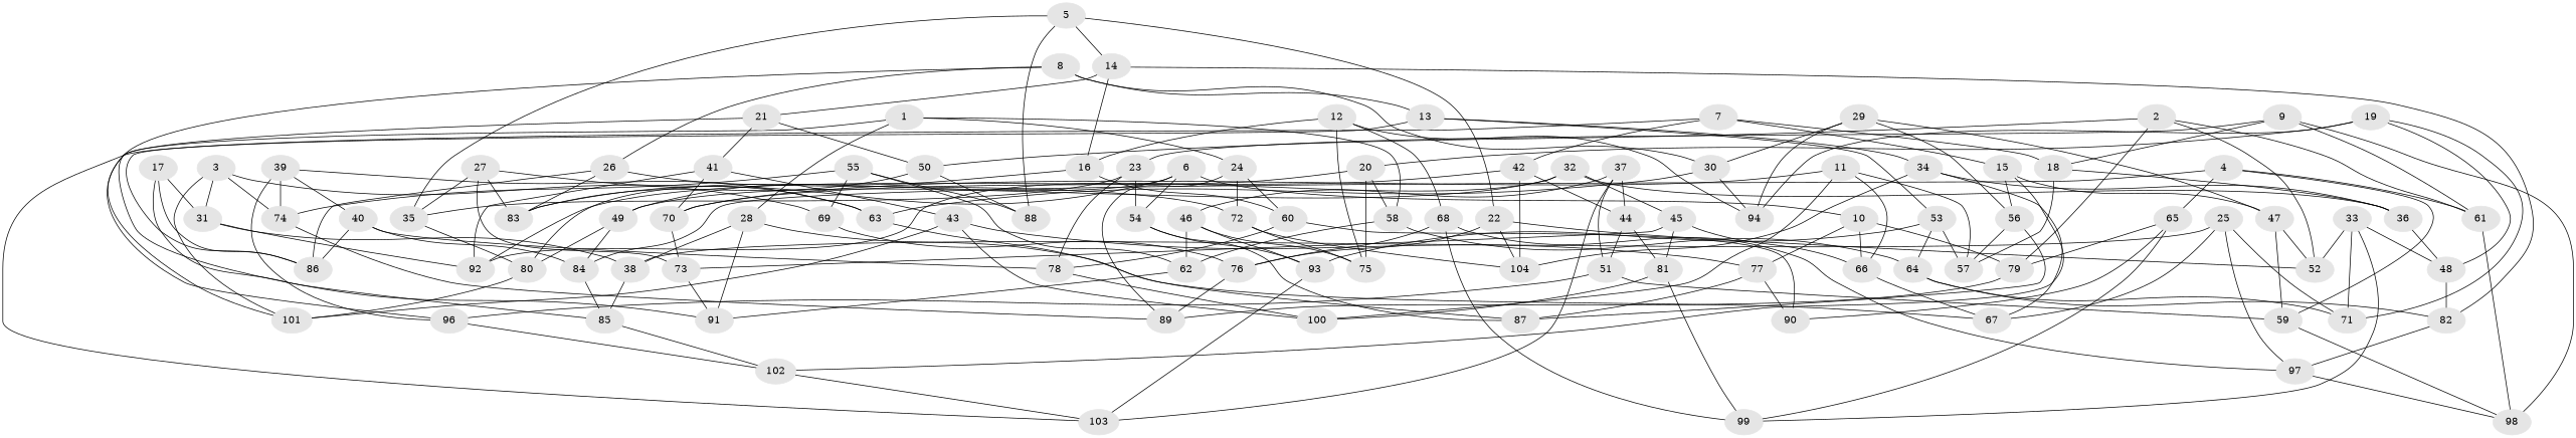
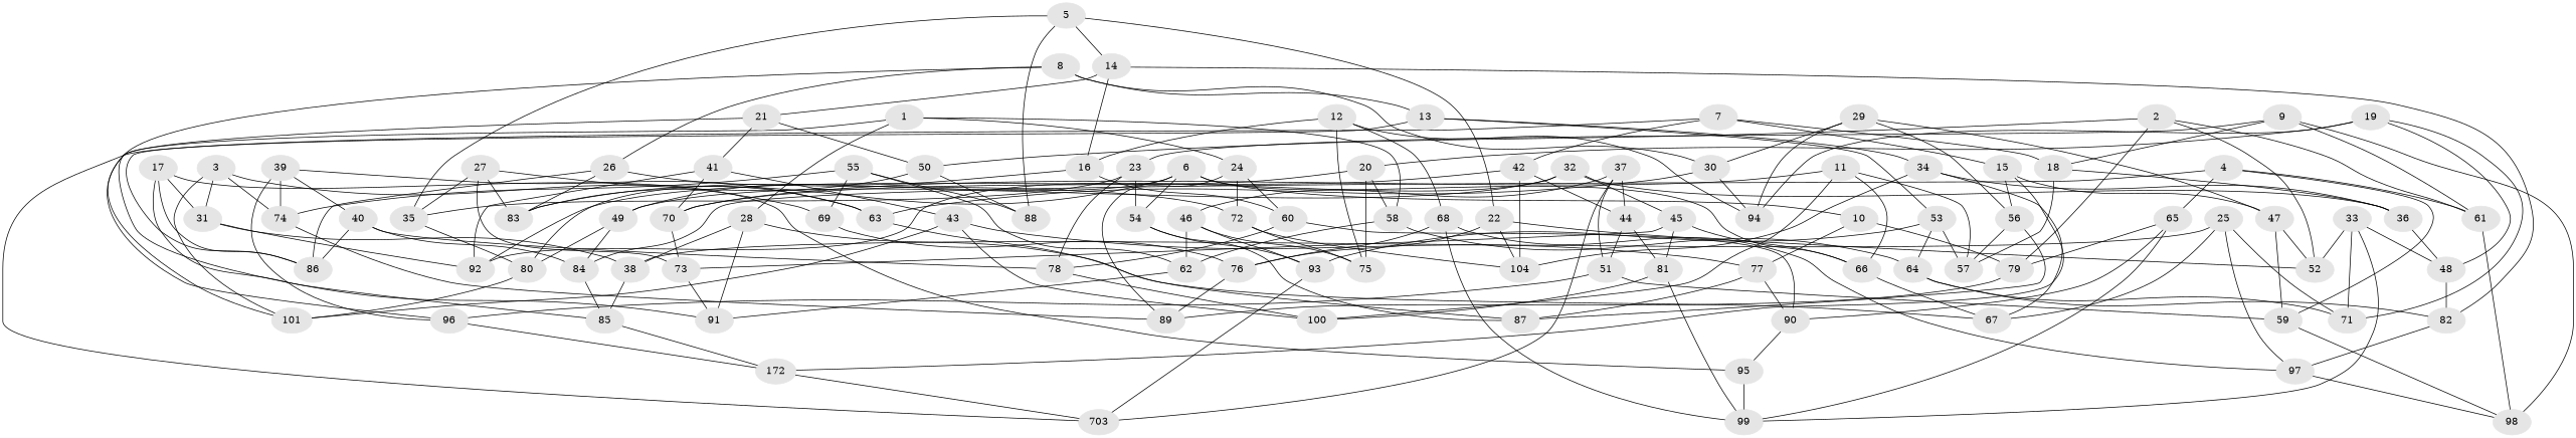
  graph {
    node [color=gray90 style=filled]
    1
    24
    28
    58
    101
    60
    72
    89
    91
    38
    67
    62
    64
    2
    50
    52
    61
    79
    88
    83
    98
    3
    31
    69
    74
    92
    76
    4
    59
    65
    84
    99
    90
    85
    5
    14
    22
    35
    16
    21
    82
    104
    80
    6
    10
    54
    66
    77
    93
    87
    7
    15
    18
    42
    86
    47
    56
-   102
+   102 [label=172]
    57
    36
    70
    44
    8
    13
    26
    30
    34
    53
-   103
+   103 [label=703]
    94
    63
    9
    23
    78
    11
    100
    73
    12
    68
    75
    49
    97
    41
    96
    17
+   95
    48
    19
    20
    71
    43
    25
    27
    29
    32
    45
    81
    33
    37
    46
    51
    39
    40
    55
    1 -- 24
    1 -- 28
    1 -- 58
    1 -- 101
    24 -- 60
    24 -- 72
    24 -- 89
    28 -- 91
    28 -- 38
    28 -- 67
    58 -- 62
    58 -- 64
    60 -- 90
    60 -- 78
    72 -- 104
    72 -- 75
    38 -- 85
    62 -- 91
    64 -- 82
    64 -- 71
    2 -- 50
    2 -- 52
    2 -- 61
    2 -- 79
    50 -- 88
    50 -- 83
    61 -- 98
    79 -- 89
    3 -- 101
    3 -- 31
    3 -- 69
    3 -- 74
    31 -- 38
    31 -- 92
    69 -- 76
    74 -- 89
    76 -- 89
    4 -- 61
    4 -- 59
    4 -- 65
    4 -- 84
    59 -- 98
    65 -- 79
    65 -- 99
    65 -- 90
    84 -- 85
+   90 -- 95
    85 -- 102
    5 -- 88
    5 -- 14
    5 -- 22
    5 -- 35
    14 -- 16
    14 -- 21
    14 -- 82
    22 -- 52
    22 -- 76
    22 -- 104
    35 -- 80
    16 -- 60
    16 -- 49
    21 -- 50
    21 -- 41
    21 -- 96
    82 -- 97
    80 -- 101
    6 -- 83
    6 -- 80
    6 -- 10
    6 -- 54
    10 -- 79
-   10 -- 66
+   6 -- 66
    10 -- 77
    54 -- 93
    54 -- 87
    66 -- 67
    77 -- 90
    77 -- 87
    93 -- 103
    7 -- 15
    7 -- 18
    7 -- 42
    7 -- 86
    15 -- 47
    15 -- 56
    15 -- 102
    18 -- 57
    18 -- 36
    42 -- 104
    42 -- 70
    42 -- 44
    47 -- 52
    47 -- 59
    56 -- 87
    56 -- 57
    102 -- 103
    36 -- 48
    70 -- 73
    44 -- 81
    44 -- 51
    8 -- 91
    8 -- 13
    8 -- 26
    8 -- 30
    13 -- 34
    13 -- 53
    13 -- 103
    26 -- 72
    26 -- 83
    26 -- 86
    30 -- 94
    30 -- 63
    34 -- 67
    34 -- 104
    34 -- 36
    53 -- 64
    53 -- 93
    53 -- 57
    63 -- 87
    9 -- 61
    9 -- 98
    9 -- 18
    9 -- 23
    23 -- 35
    23 -- 54
    23 -- 78
    78 -- 100
    11 -- 66
    11 -- 57
    11 -- 70
    11 -- 100
    73 -- 91
    12 -- 16
    12 -- 94
    12 -- 68
    12 -- 75
    68 -- 76
    68 -- 99
    68 -- 97
    49 -- 84
    49 -- 80
    97 -- 98
    41 -- 92
    41 -- 70
    41 -- 43
    96 -- 102
    17 -- 31
    17 -- 85
    17 -- 86
+   17 -- 95
+   95 -- 99
    48 -- 82
    19 -- 94
    19 -- 48
    19 -- 20
    19 -- 71
    20 -- 58
    20 -- 92
    20 -- 75
    43 -- 101
    43 -- 77
    43 -- 100
    25 -- 38
    25 -- 67
    25 -- 97
    25 -- 71
    27 -- 83
    27 -- 35
    27 -- 63
    27 -- 73
    29 -- 47
    29 -- 56
    29 -- 30
    29 -- 94
    32 -- 92
    32 -- 36
    32 -- 49
    32 -- 45
    45 -- 66
    45 -- 73
    45 -- 81
    81 -- 99
    81 -- 100
    33 -- 52
    33 -- 99
    33 -- 48
    33 -- 71
    37 -- 44
    37 -- 103
    37 -- 46
    37 -- 51
    46 -- 62
    46 -- 93
    46 -- 75
    51 -- 59
    51 -- 96
    39 -- 74
    39 -- 63
    39 -- 96
    39 -- 40
    40 -- 84
    40 -- 86
    40 -- 78
    55 -- 62
    55 -- 88
    55 -- 69
    55 -- 74
  }
